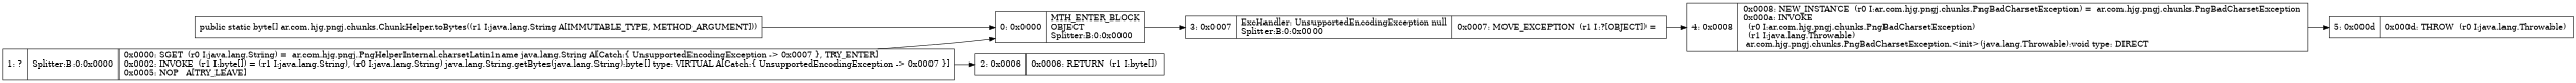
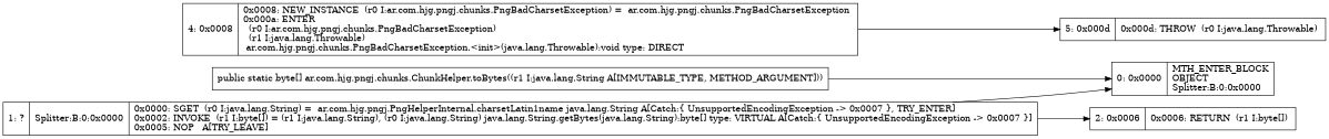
  digraph {
    rankdir=LR
    node [shape=record]
    n1 [label="{0\:\ 0x0000|MTH_ENTER_BLOCK\lOBJECT\lSplitter:B:0:0x0000\l}"]
-   n2 [label="{3\:\ 0x0007|ExcHandler: UnsupportedEncodingException null\lSplitter:B:0:0x0000\l|0x0007: MOVE_EXCEPTION  (r1 I:?[OBJECT]) =  \l}"]
    n3 [label="{1\:\ ?|Splitter:B:0:0x0000\l|0x0000: SGET  (r0 I:java.lang.String) =  ar.com.hjg.pngj.PngHelperInternal.charsetLatin1name java.lang.String A[Catch:\{ UnsupportedEncodingException \-\> 0x0007 \}, TRY_ENTER]\l0x0002: INVOKE  (r1 I:byte[]) = (r1 I:java.lang.String), (r0 I:java.lang.String) java.lang.String.getBytes(java.lang.String):byte[] type: VIRTUAL A[Catch:\{ UnsupportedEncodingException \-\> 0x0007 \}]\l0x0005: NOP   A[TRY_LEAVE]\l}"]
    n4 [label="{2\:\ 0x0006|0x0006: RETURN  (r1 I:byte[]) \l}"]
-   n5 [label="{4\:\ 0x0008|0x0008: NEW_INSTANCE  (r0 I:ar.com.hjg.pngj.chunks.PngBadCharsetException) =  ar.com.hjg.pngj.chunks.PngBadCharsetException \l0x000a: INVOKE  \l  (r0 I:ar.com.hjg.pngj.chunks.PngBadCharsetException)\l  (r1 I:java.lang.Throwable)\l ar.com.hjg.pngj.chunks.PngBadCharsetException.\<init\>(java.lang.Throwable):void type: DIRECT \l}"]
+   n5 [label="{4\:\ 0x0008|0x0008: NEW_INSTANCE  (r0 I:ar.com.hjg.pngj.chunks.PngBadCharsetException) =  ar.com.hjg.pngj.chunks.PngBadCharsetException \l0x000a: ENTER  \l  (r0 I:ar.com.hjg.pngj.chunks.PngBadCharsetException)\l  (r1 I:java.lang.Throwable)\l ar.com.hjg.pngj.chunks.PngBadCharsetException.\<init\>(java.lang.Throwable):void type: DIRECT \l}"]
    n6 [label="{5\:\ 0x000d|0x000d: THROW  (r0 I:java.lang.Throwable) \l}"]
    n7 [label="{public static byte[] ar.com.hjg.pngj.chunks.ChunkHelper.toBytes((r1 I:java.lang.String A[IMMUTABLE_TYPE, METHOD_ARGUMENT])) }"]
-   n1 -> n2
-   n2 -> n5
    n3 -> n1
    n3 -> n4
    n5 -> n6
    n7 -> n1
  }
